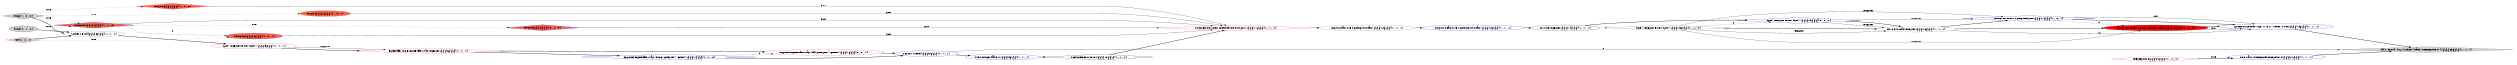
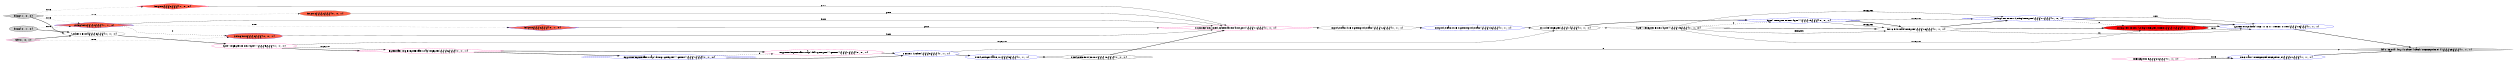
  digraph {
    rankdir=LR
    node [color=blue fillcolor=white shape=ellipse style=filled]
    edge [style=bold]
    n1 [color=deeppink fillcolor=tomato label="int port@@@2@@@['1', '0', '0']" shape=diamond]
    n2 [color=deeppink label="s.connect(new InetSocketAddress(host,port))@@@11@@@['1', '1', '1']" shape=diamond]
    n3 [color=gray40 label="InputStream is = s.getInputStream()@@@12@@@['1', '1', '1']"]
    n4 [label="s.setSoLinger(false,10)@@@9@@@['1', '1', '1']"]
    n5 [color=black label="s.setSoTimeout(20000)@@@10@@@['1', '1', '1']" shape=diamond]
    n6 [label="OutputStream os = s.getOutputStream()@@@13@@@['1', '1', '1']"]
    n7 [color=black fillcolor=red label="String retv = new String(resBytes,UTF_8)@@@17@@@['0', '1', '0']"]
    n8 [label="System.out.println(\"rc=\" + rc + \" retv=\" + retv)@@@18@@@['1', '1', '1']"]
    n9 [color=gray40 fillcolor=lightgray label="{if (s != null) {try {s.close()}catch (IOException e) }}@@@23@@@['1', '1', '1']" shape=diamond]
    n10 [color=black label="os.write(reqBytes)@@@14@@@['1', '1', '1']"]
    n11 [label="req.putInt(ByteBuffer.wrap(\"dump\".getBytes()).getInt())@@@7@@@['1', '1', '0']" shape=diamond]
    n12 [label="s = new Socket()@@@8@@@['1', '1', '1']"]
    n13 [color=deeppink label="req.putInt(ByteBuffer.wrap(\"kill\".getBytes()).getInt())@@@7@@@['0', '0', '1']"]
    n14 [label="String retv = new String(resBytes)@@@17@@@['1', '0', '1']" shape=diamond]
    n15 [color=black fillcolor=lightgray label="dump['1', '0', '0']" shape=diamond]
    n16 [color=gray40 label="Socket s = null@@@3@@@['1', '1', '1']"]
    n17 [fillcolor=tomato label="String host@@@2@@@['1', '1', '0']" shape=diamond]
    n18 [color=gray40 fillcolor=tomato label="int port@@@2@@@['0', '0', '1']"]
    n19 [color=deeppink label="byte(( reqBytes = new byte((((@@@5@@@['1', '1', '1']"]
    n20 [fillcolor=tomato label="int port@@@2@@@['0', '1', '0']" shape=diamond]
    n21 [fillcolor=tomato label="String host@@@2@@@['0', '0', '1']"]
    n22 [color=gray40 label="int rc = is.read(resBytes)@@@16@@@['1', '1', '1']"]
    n23 [color=gray40 label="byte(( resBytes = new byte((((@@@15@@@['1', '1', '0']" shape=diamond]
    n24 [label="byte(( resBytes = new byte((((@@@15@@@['0', '0', '1']" shape=diamond]
    n25 [color=black fillcolor=lightgray label="dump['0', '1', '0']"]
    n26 [color=deeppink label="IOException e@@@20@@@['1', '1', '1']" shape=diamond]
    n27 [label="LOG.warn(\"Unexpected exception\",e)@@@21@@@['1', '1', '1']"]
    n28 [color=deeppink label="ByteBuffer req = ByteBuffer.wrap(reqBytes)@@@6@@@['1', '1', '1']" shape=diamond]
    n29 [color=deeppink fillcolor=lightgray label="kill['0', '0', '1']" shape=diamond]
    n1 -> n2 [label=port style=solid]
    n2 -> n3
    n3 -> n6
    n4 -> n5
    n5 -> n2
    n6 -> n10
    n7 -> n8
    n7 -> n8 [label=retv style=solid]
    n8 -> n9
    n10 -> n23 [style=dashed]
    n10 -> n24
    n11 -> n12
    n11 -> n13 [label=0 style=dashed]
    n12 -> n4
    n12 -> n9 [label=s style=solid]
    n13 -> n12
    n14 -> n7 [label=0 style=dashed]
    n14 -> n8
    n14 -> n8 [label=retv style=solid]
    n15 -> n1 [label=true style=dotted]
    n15 -> n16
    n15 -> n17 [label=true style=dotted]
    n15 -> n18 [label=true style=dotted]
    n16 -> n19
    n17 -> n2 [label=host style=solid]
    n17 -> n20 [label=true style=dotted]
    n17 -> n21 [label=0 style=dashed]
    n18 -> n2 [label=port style=solid]
+   n19 -> n10 [label=reqBytes style=solid]
    n19 -> n28 [label=reqBytes style=solid]
    n19 -> n28
    n20 -> n2 [label=port style=solid]
    n21 -> n2 [label=host style=solid]
    n22 -> n7
    n22 -> n8 [label=rc style=solid]
    n22 -> n14
    n23 -> n7 [label=resBytes style=solid]
    n23 -> n14 [label=resBytes style=solid]
    n23 -> n22
    n23 -> n22 [label=resBytes style=solid]
    n23 -> n24 [label=0 style=dashed]
    n24 -> n14 [label=resBytes style=solid]
    n24 -> n22
    n24 -> n22 [label=resBytes style=solid]
    n25 -> n16
    n25 -> n17 [label=true style=dotted]
    n26 -> n27 [label=true style=dotted]
    n26 -> n27
    n27 -> n9
    n28 -> n11
    n28 -> n13
    n29 -> n16
    n29 -> n21 [label=true style=dotted]
  }
